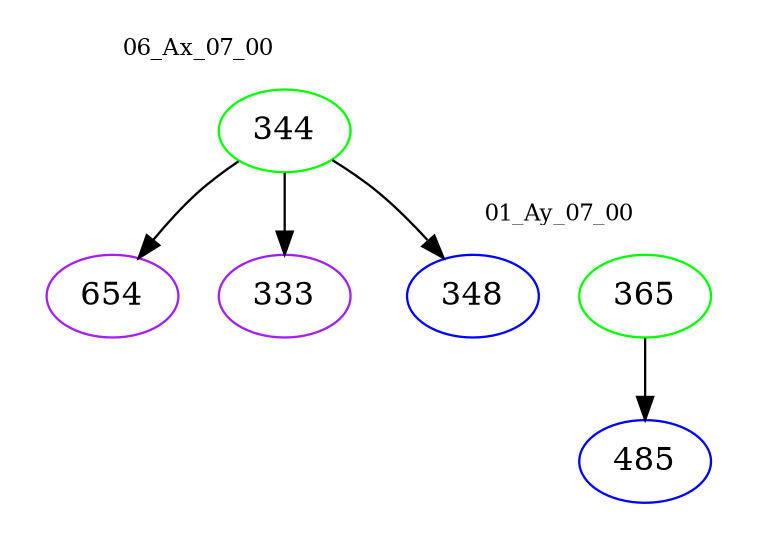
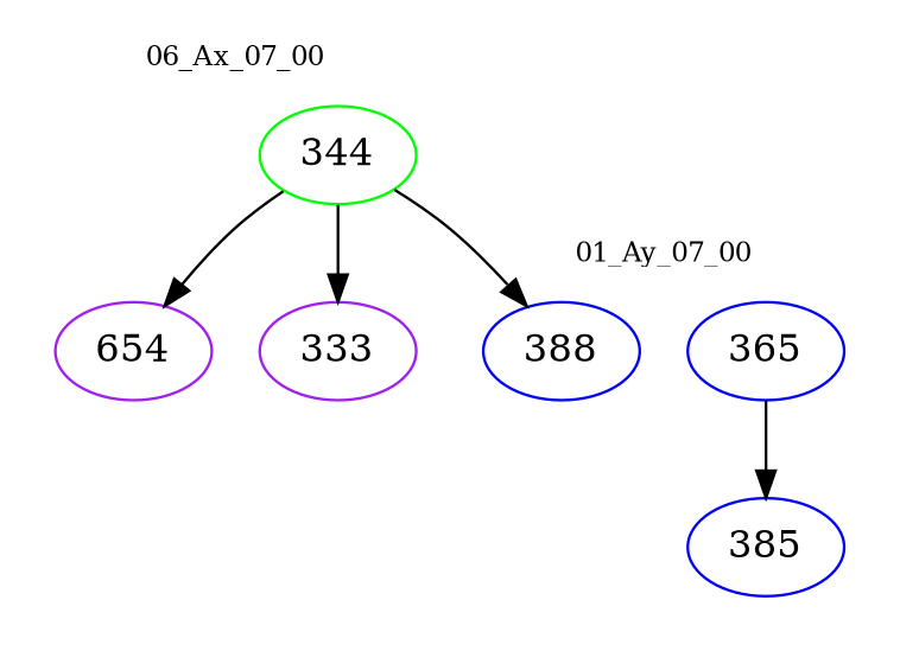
  digraph {
    node [color=green]
    edge [color=black]
    n1 [label=344]
    n2 [color=purple label=654]
    n3 [color=purple label=333]
-   n4 [label=365]
-   n5 [color=blue label=348]
-   n6 [color=blue label=485]
+   n4 [color=blue label=365]
+   n5 [color=blue label=388]
+   n6 [color=blue label=385]
    subgraph cluster_1 {
      color=white
      fontsize=10
      label="06_Ax_07_00"
      n1
      n2
      n3
    }
    subgraph cluster_2 {
      color=white
      fontsize=10
      label="01_Ay_07_00"
      n4
      n5
      n6
    }
    n1 -> n2
    n1 -> n3
    n1 -> n5
    n4 -> n6
  }
